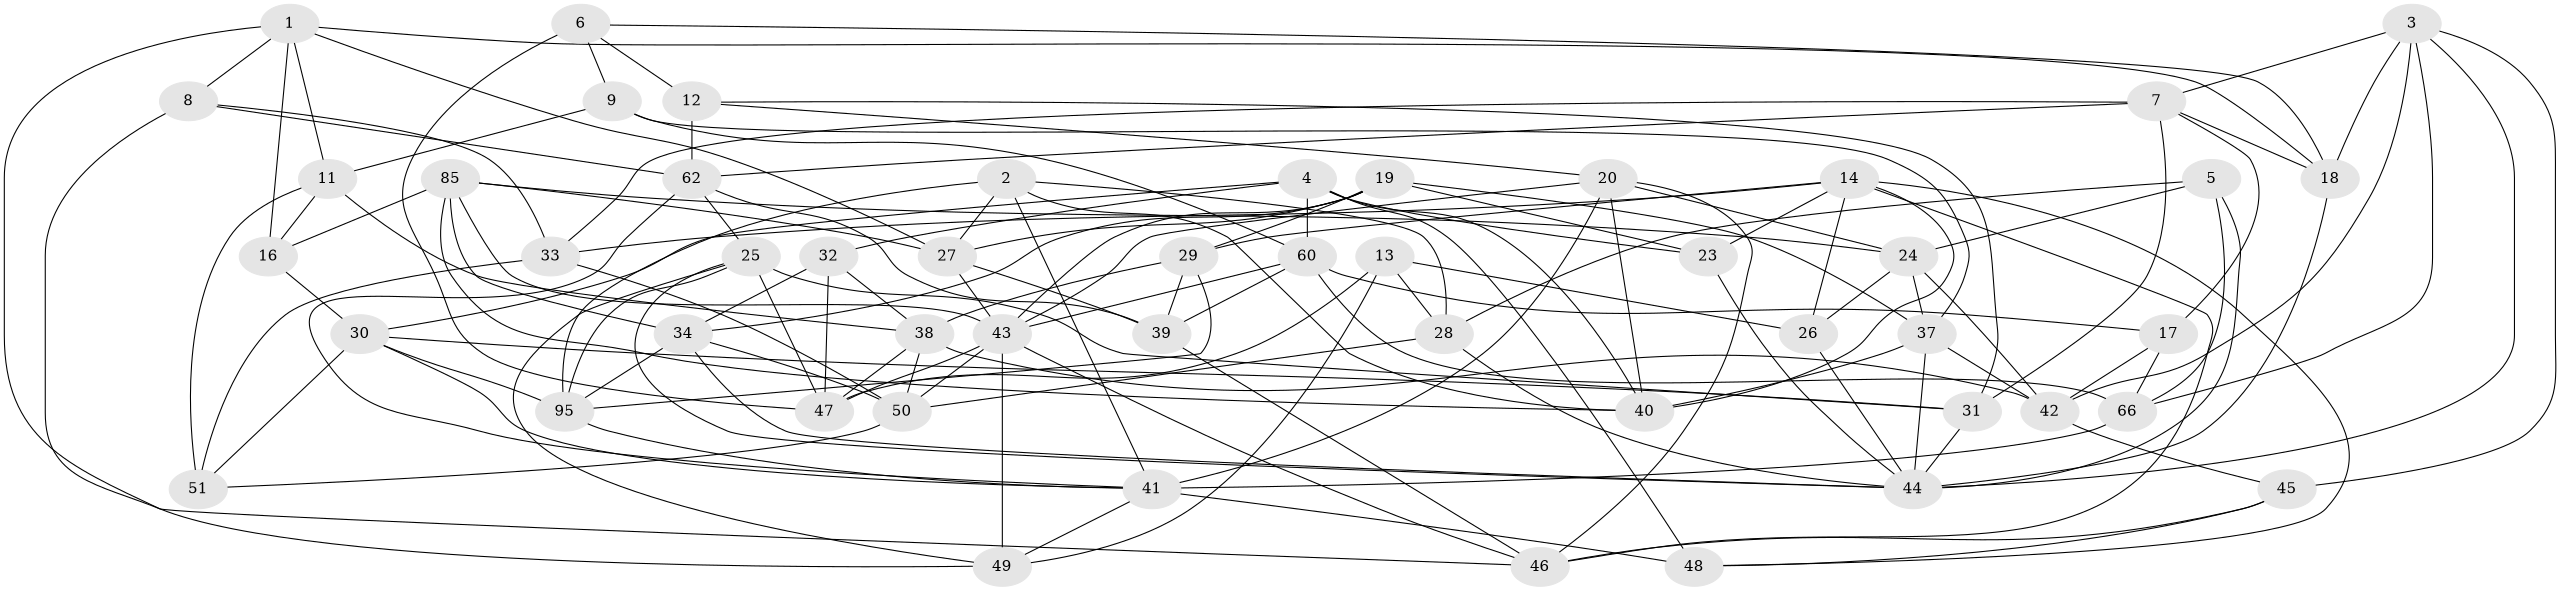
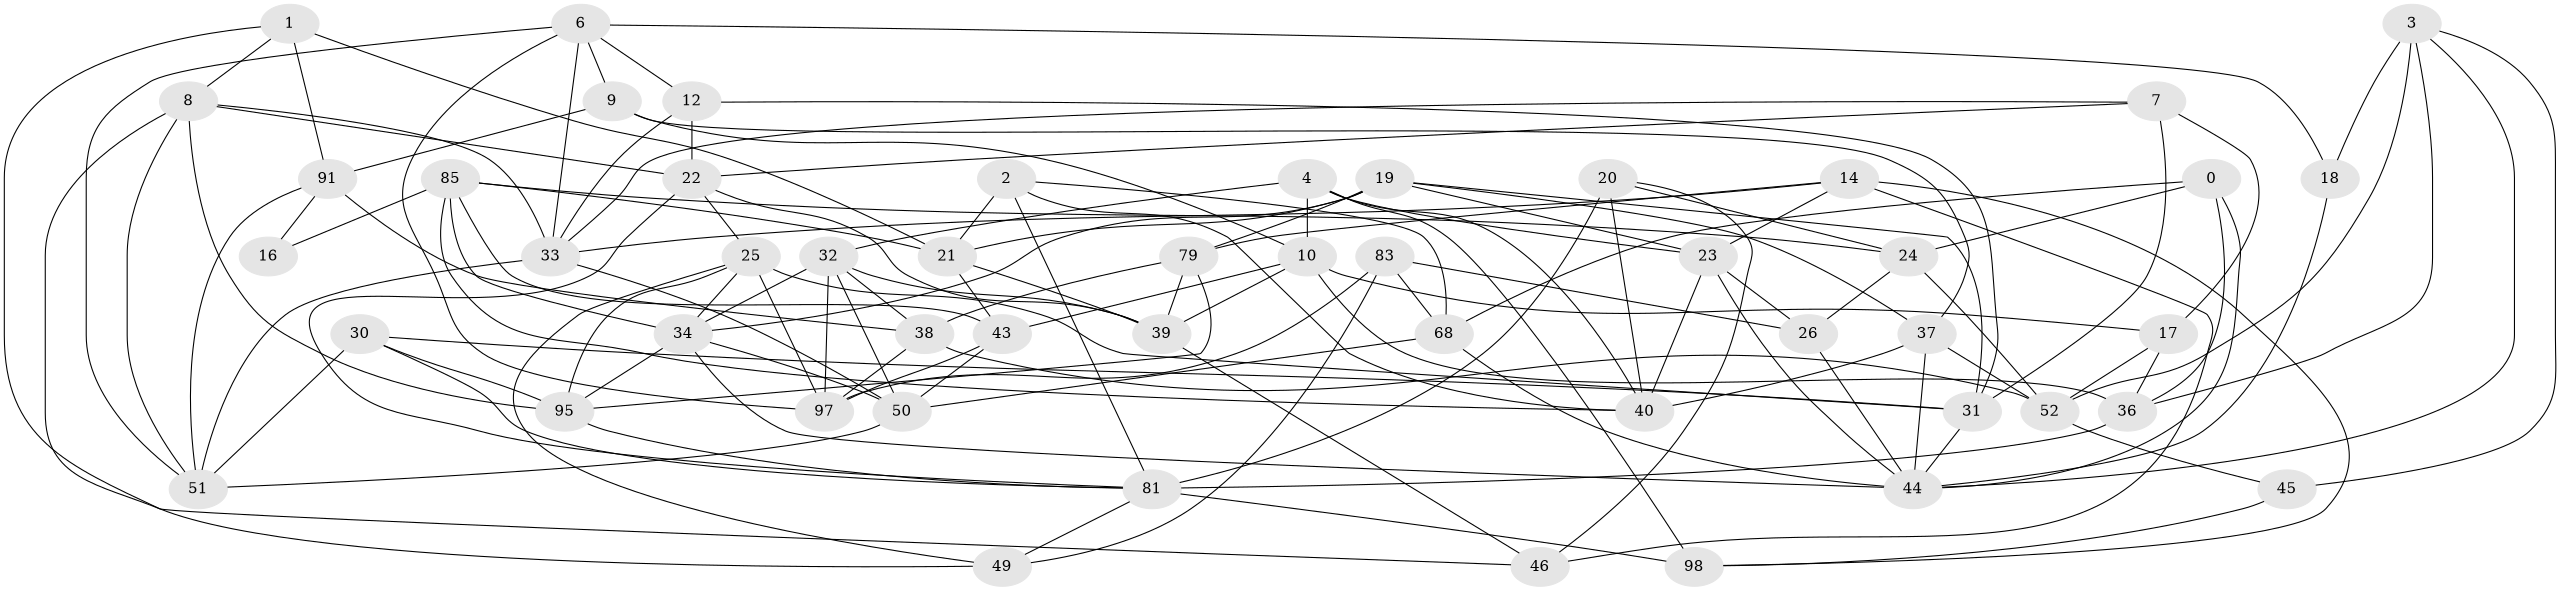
  graph {
    node [color=gray90 style=filled]
    edge [weight=1.0]
    1
    8
-   11
+   11 [label=91]
    16
    18
-   27
+   27 [label=21]
    46
    33
    51
-   22 [label=62]
+   22
    n11 [label=95]
    49
    38
    30
    44
    39
    43
    2
-   28
+   28 [label=68]
    40
-   41
+   41 [label=81]
    50
-   48
+   48 [label=98]
    3
    7
-   36 [label=66]
-   42
+   36
+   42 [label=52]
    45
    17
    31
    4
-   10 [label=60]
+   10
    23
    32
    26
-   47
+   47 [label=97]
    34
-   5
+   5 [label=0]
    24
    37
    6
    9
    12
    20
    25
-   29
-   13
+   29 [label=79]
+   13 [label=83]
    14
    n49 [label=85]
    19
    1 -- 8
    1 -- 11
-   1 -- 16
-   1 -- 18
    1 -- 27
    1 -- 46
    8 -- 33
+   8 -- 51
    8 -- 22
-   2 -- n11
+   8 -- n11
    8 -- 49
    11 -- 16
    11 -- 51
    11 -- 38
-   16 -- 30
    18 -- 44 [weight=2.0]
    27 -- 39
    27 -- 43
    33 -- 51
    33 -- 50
    22 -- 39
    22 -- 41
    22 -- 25
    n11 -- 41
    38 -- 42 [weight=2.0]
    38 -- 47
    30 -- 51
    30 -- n11
    30 -- 41
    30 -- 31
    39 -- 46
-   43 -- 46
-   43 -- 49
    43 -- 50
    43 -- 47
    2 -- 27
    2 -- 28
    2 -- 40
    2 -- 41
    28 -- 44
    28 -- 50
    41 -- 49
    41 -- 48 [weight=2.0]
    50 -- 51
    3 -- 18
    3 -- 44
-   3 -- 7
    3 -- 36
    3 -- 42 [weight=2.0]
    3 -- 45 [weight=2.0]
-   7 -- 18
    7 -- 33
    7 -- 22
    7 -- 17
    7 -- 31
    36 -- 41 [weight=2.0]
    42 -- 45
-   45 -- 46
    45 -- 48 [weight=2.0]
    17 -- 36
    17 -- 42
    31 -- 44
-   4 -- 30
    4 -- 40
    4 -- 48
    4 -- 10
    4 -- 23
    4 -- 32
    10 -- 39
    10 -- 43
    10 -- 36
    10 -- 17
    23 -- 44
-   14 -- 26
+   23 -- 26
    32 -- 38
-   38 -- 50
+   32 -- 39
+   32 -- 50
    32 -- 47
    32 -- 34
    26 -- 44
    34 -- n11
    34 -- 44
    34 -- 50
    5 -- 44
    5 -- 28
    5 -- 36
    5 -- 24
    24 -- 42
    24 -- 26
-   24 -- 37
    37 -- 44
    37 -- 40
    37 -- 42
    6 -- 18
+   6 -- 33
+   6 -- 51
    6 -- 47
    6 -- 9
    6 -- 12
    9 -- 11
    9 -- 10
    9 -- 37
    12 -- 22
    12 -- 31
-   12 -- 20
+   12 -- 33
    20 -- 46
-   20 -- 43
    20 -- 40
    20 -- 41
    20 -- 24
    25 -- n11
    25 -- 49
-   25 -- 44
+   25 -- 34
    25 -- 31
    25 -- 47
    29 -- n11
    29 -- 38
    29 -- 39
    13 -- 49
    13 -- 28
    13 -- 26
    13 -- 47
    14 -- 46
    14 -- 33
-   14 -- 40
+   23 -- 40
    14 -- 48
    14 -- 23
    14 -- 29
    n49 -- 16
    n49 -- 27
    n49 -- 43
    n49 -- 40
    n49 -- 34
    n49 -- 24
    19 -- 27
-   19 -- 43
+   19 -- 31
    19 -- 23
    19 -- 34
    19 -- 37
    19 -- 29
  }
